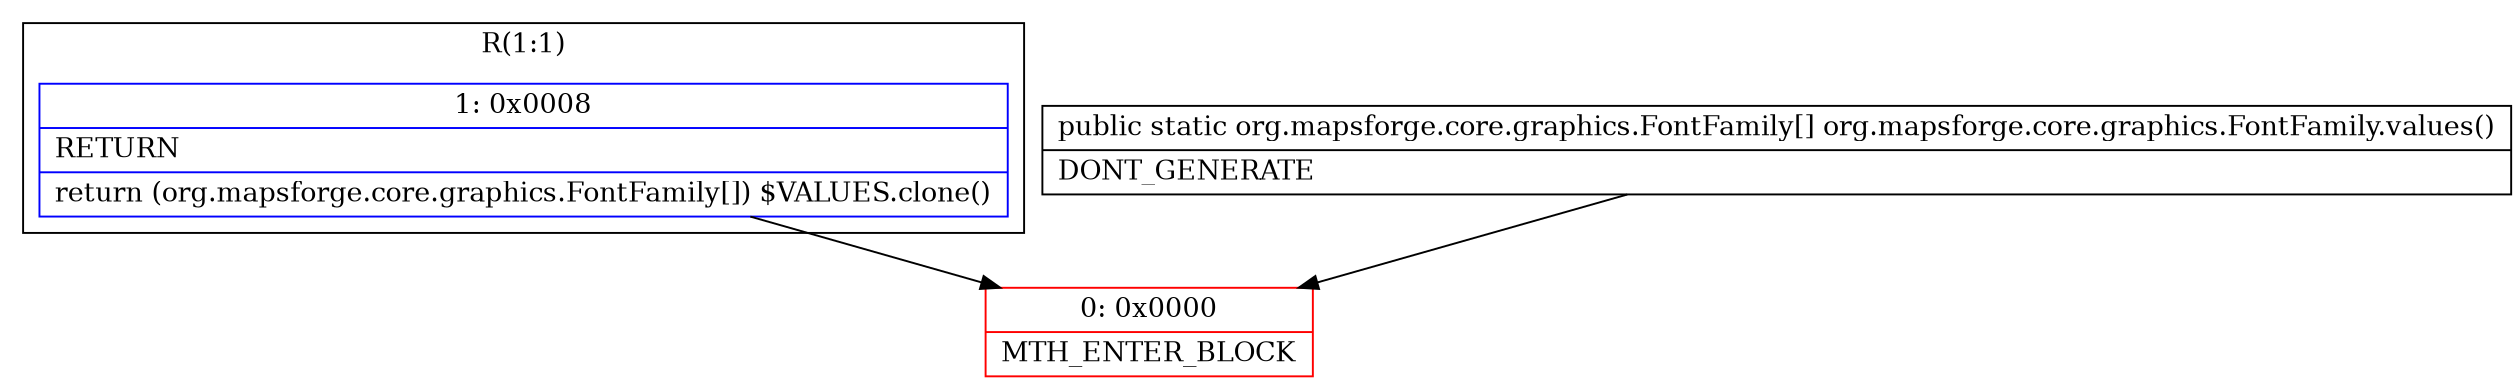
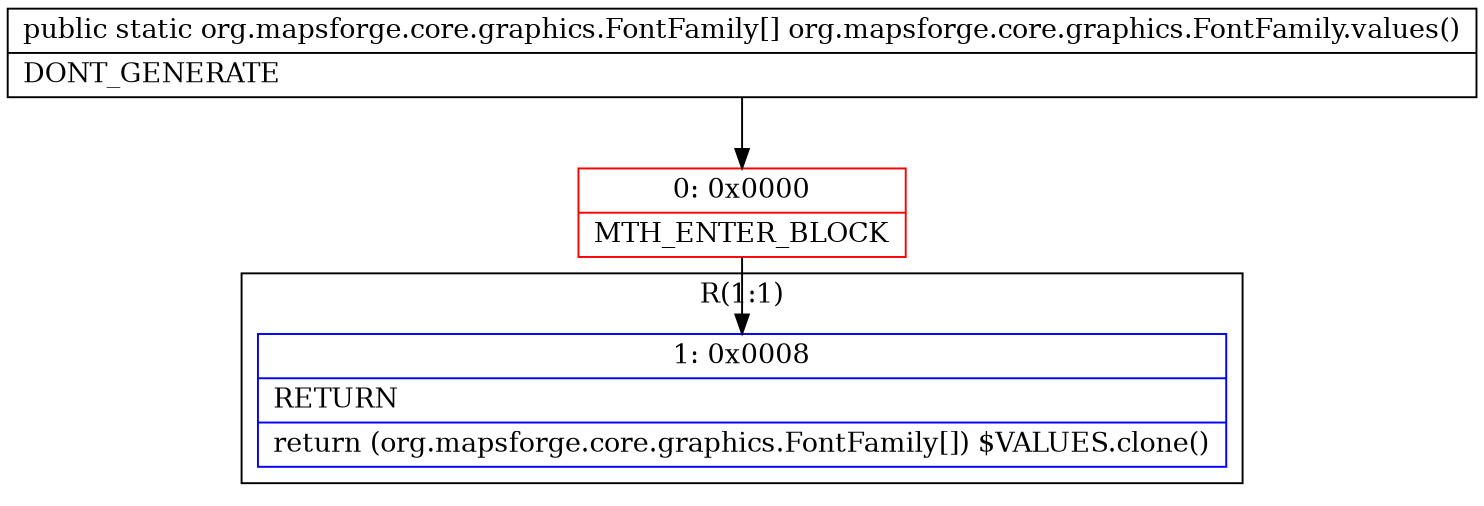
  digraph {
    node [shape=record]
    n1 [color=blue label="{1\:\ 0x0008|RETURN\l|return (org.mapsforge.core.graphics.FontFamily[]) $VALUES.clone()\l}"]
    n2 [color=red label="{0\:\ 0x0000|MTH_ENTER_BLOCK\l}"]
    n3 [label="{public static org.mapsforge.core.graphics.FontFamily[] org.mapsforge.core.graphics.FontFamily.values()  | DONT_GENERATE\l}"]
    subgraph cluster_1 {
      label="R(1:1)"
      n1
    }
-   n1 -> n2
+   n2 -> n1
    n3 -> n2
  }
